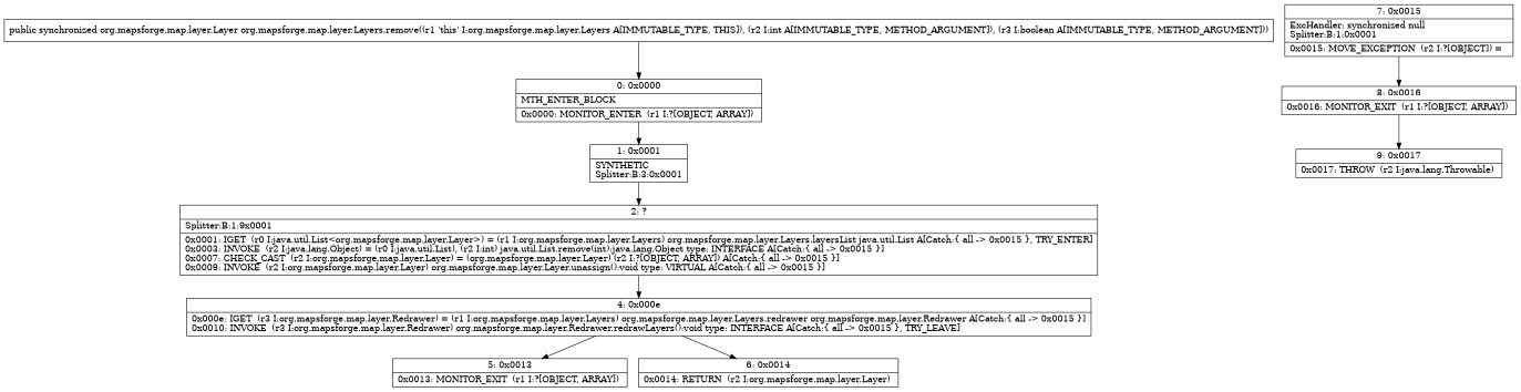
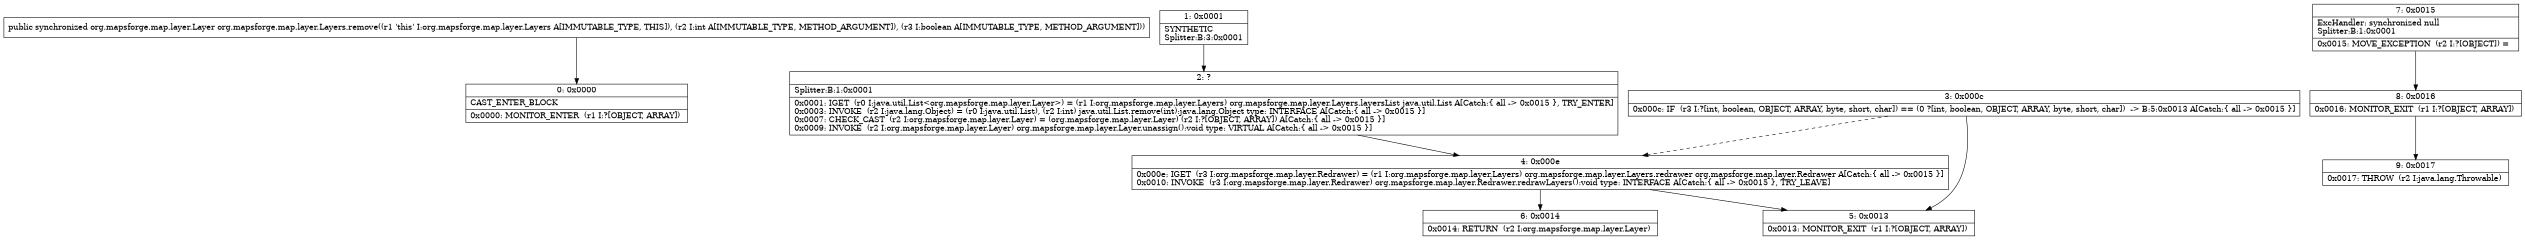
  digraph {
    node [shape=record]
-   n1 [label="{0\:\ 0x0000|MTH_ENTER_BLOCK\l|0x0000: MONITOR_ENTER  (r1 I:?[OBJECT, ARRAY]) \l}"]
+   n1 [label="{0\:\ 0x0000|CAST_ENTER_BLOCK\l|0x0000: MONITOR_ENTER  (r1 I:?[OBJECT, ARRAY]) \l}"]
    n2 [label="{1\:\ 0x0001|SYNTHETIC\lSplitter:B:3:0x0001\l}"]
-   n3 [label="{2\:\ ?|Splitter:B:1:9x0001\l|0x0001: IGET  (r0 I:java.util.List\<org.mapsforge.map.layer.Layer\>) = (r1 I:org.mapsforge.map.layer.Layers) org.mapsforge.map.layer.Layers.layersList java.util.List A[Catch:\{ all \-\> 0x0015 \}, TRY_ENTER]\l0x0003: INVOKE  (r2 I:java.lang.Object) = (r0 I:java.util.List), (r2 I:int) java.util.List.remove(int):java.lang.Object type: INTERFACE A[Catch:\{ all \-\> 0x0015 \}]\l0x0007: CHECK_CAST  (r2 I:org.mapsforge.map.layer.Layer) = (org.mapsforge.map.layer.Layer) (r2 I:?[OBJECT, ARRAY]) A[Catch:\{ all \-\> 0x0015 \}]\l0x0009: INVOKE  (r2 I:org.mapsforge.map.layer.Layer) org.mapsforge.map.layer.Layer.unassign():void type: VIRTUAL A[Catch:\{ all \-\> 0x0015 \}]\l}"]
+   n3 [label="{2\:\ ?|Splitter:B:1:0x0001\l|0x0001: IGET  (r0 I:java.util.List\<org.mapsforge.map.layer.Layer\>) = (r1 I:org.mapsforge.map.layer.Layers) org.mapsforge.map.layer.Layers.layersList java.util.List A[Catch:\{ all \-\> 0x0015 \}, TRY_ENTER]\l0x0003: INVOKE  (r2 I:java.lang.Object) = (r0 I:java.util.List), (r2 I:int) java.util.List.remove(int):java.lang.Object type: INTERFACE A[Catch:\{ all \-\> 0x0015 \}]\l0x0007: CHECK_CAST  (r2 I:org.mapsforge.map.layer.Layer) = (org.mapsforge.map.layer.Layer) (r2 I:?[OBJECT, ARRAY]) A[Catch:\{ all \-\> 0x0015 \}]\l0x0009: INVOKE  (r2 I:org.mapsforge.map.layer.Layer) org.mapsforge.map.layer.Layer.unassign():void type: VIRTUAL A[Catch:\{ all \-\> 0x0015 \}]\l}"]
    n4 [label="{4\:\ 0x000e|0x000e: IGET  (r3 I:org.mapsforge.map.layer.Redrawer) = (r1 I:org.mapsforge.map.layer.Layers) org.mapsforge.map.layer.Layers.redrawer org.mapsforge.map.layer.Redrawer A[Catch:\{ all \-\> 0x0015 \}]\l0x0010: INVOKE  (r3 I:org.mapsforge.map.layer.Redrawer) org.mapsforge.map.layer.Redrawer.redrawLayers():void type: INTERFACE A[Catch:\{ all \-\> 0x0015 \}, TRY_LEAVE]\l}"]
    n5 [label="{7\:\ 0x0015|ExcHandler: synchronized null\lSplitter:B:1:0x0001\l|0x0015: MOVE_EXCEPTION  (r2 I:?[OBJECT]) =  \l}"]
    n6 [label="{8\:\ 0x0016|0x0016: MONITOR_EXIT  (r1 I:?[OBJECT, ARRAY]) \l}"]
+   n7 [label="{3\:\ 0x000c|0x000c: IF  (r3 I:?[int, boolean, OBJECT, ARRAY, byte, short, char]) == (0 ?[int, boolean, OBJECT, ARRAY, byte, short, char])  \-\> B:5:0x0013 A[Catch:\{ all \-\> 0x0015 \}]\l}"]
    n8 [label="{5\:\ 0x0013|0x0013: MONITOR_EXIT  (r1 I:?[OBJECT, ARRAY]) \l}"]
    n9 [label="{6\:\ 0x0014|0x0014: RETURN  (r2 I:org.mapsforge.map.layer.Layer) \l}"]
    n10 [label="{9\:\ 0x0017|0x0017: THROW  (r2 I:java.lang.Throwable) \l}"]
    n11 [label="{public synchronized org.mapsforge.map.layer.Layer org.mapsforge.map.layer.Layers.remove((r1 'this' I:org.mapsforge.map.layer.Layers A[IMMUTABLE_TYPE, THIS]), (r2 I:int A[IMMUTABLE_TYPE, METHOD_ARGUMENT]), (r3 I:boolean A[IMMUTABLE_TYPE, METHOD_ARGUMENT])) }"]
-   n1 -> n2
    n2 -> n3
    n3 -> n4
    n4 -> n8
    n4 -> n9
    n5 -> n6
    n6 -> n10
+   n7 -> n4 [style=dashed]
+   n7 -> n8
    n11 -> n1
  }
